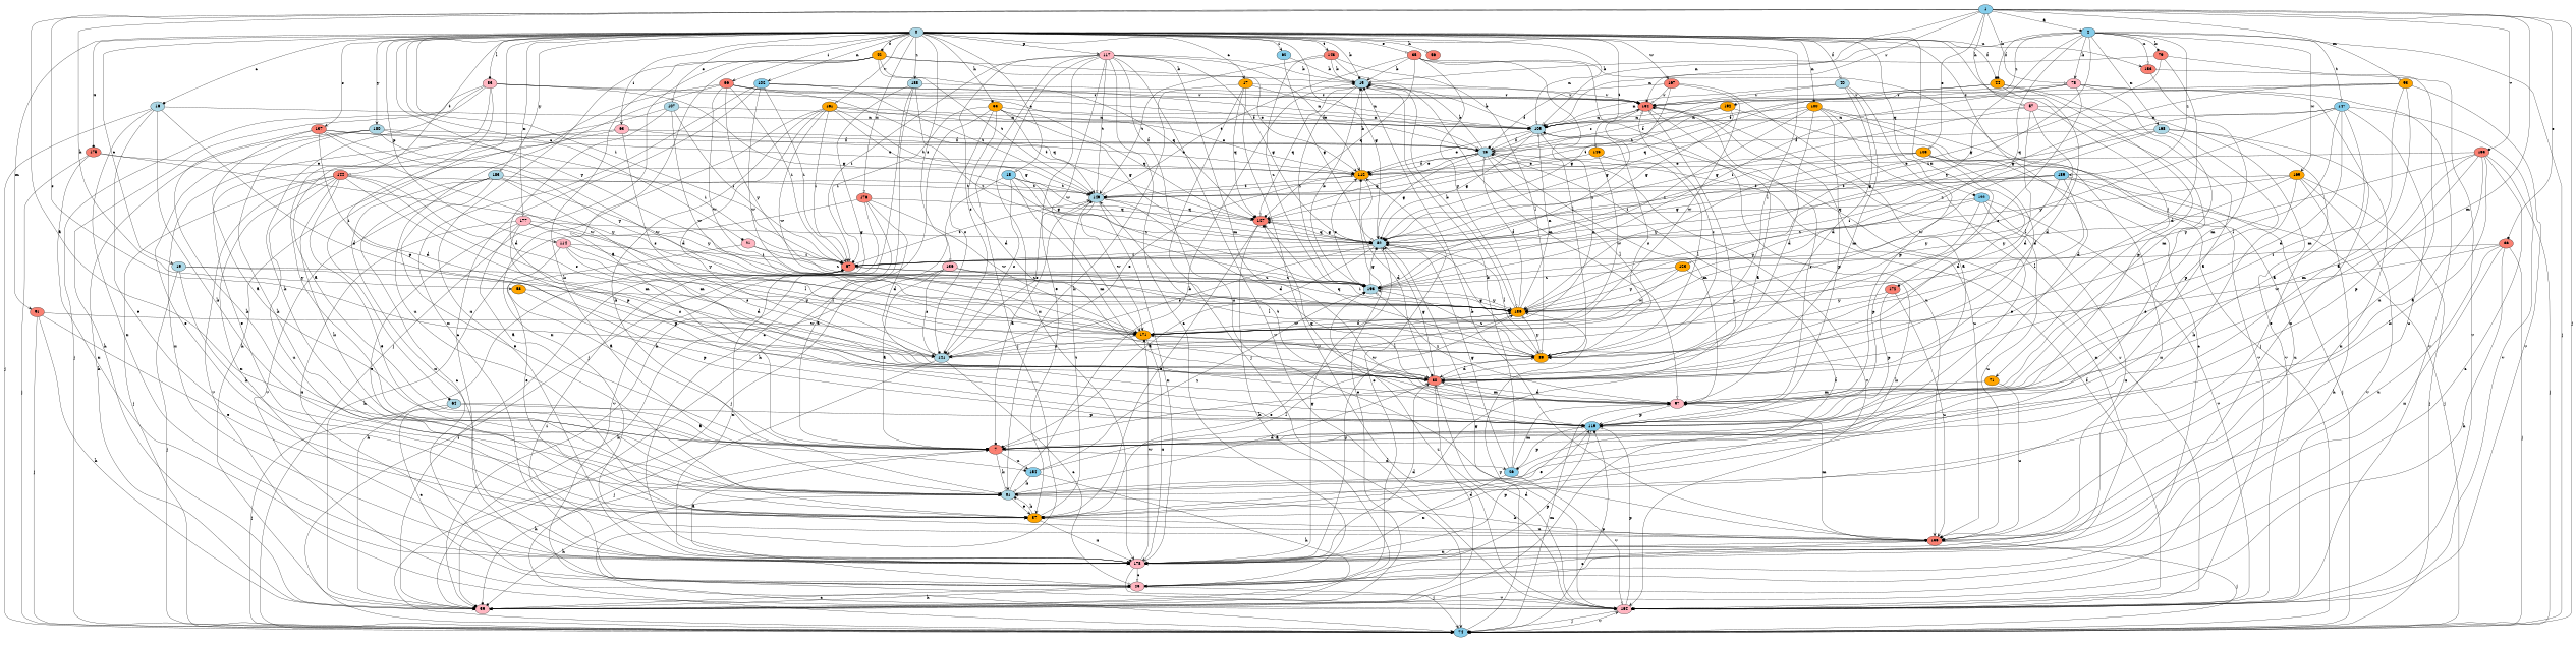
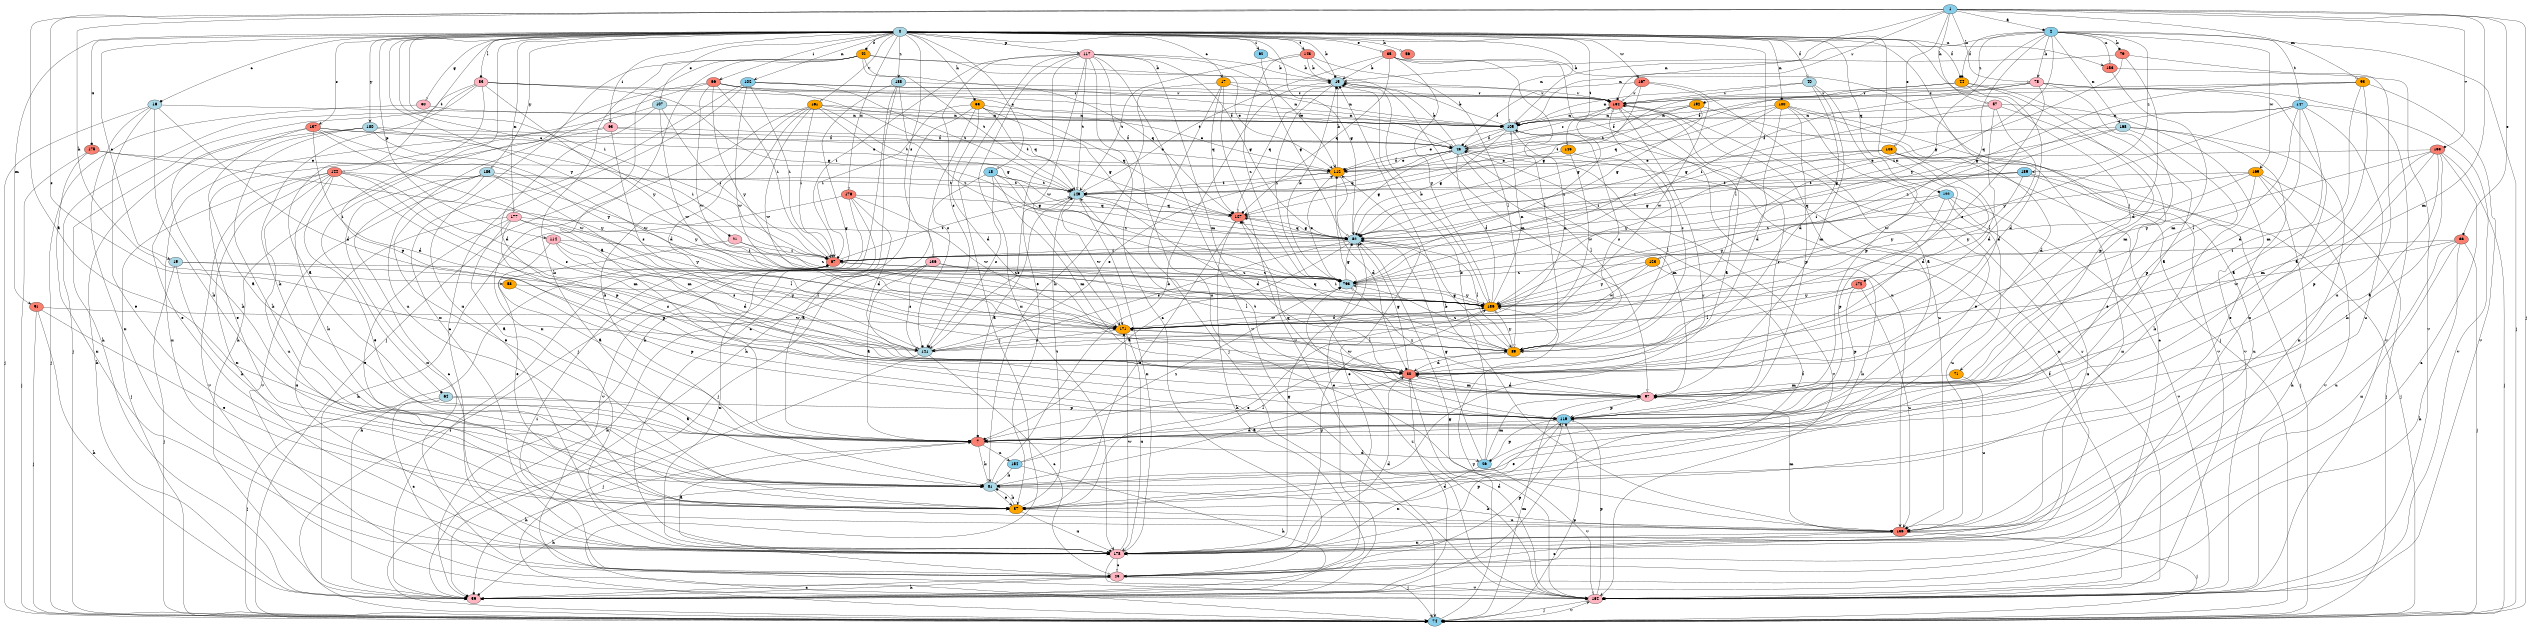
  strict digraph {
    node [fillcolor=salmon style=filled]
    edge [arrowhead=vee]
    0 [fillcolor=lightblue]
    15 [fillcolor=lightblue]
    16 [fillcolor=lightblue]
    17 [fillcolor=orange]
    18 [fillcolor=skyblue]
    19 [fillcolor=lightblue]
    21 [fillcolor=lightpink]
    26 [fillcolor=skyblue]
    35
    40 [fillcolor=lightblue]
    42 [fillcolor=orange]
    44 [fillcolor=orange]
+   50 [fillcolor=lightpink]
    52 [fillcolor=lightblue]
    53 [fillcolor=orange]
    56
    62 [fillcolor=skyblue]
    63 [fillcolor=lightpink]
    64 [fillcolor=lightblue]
    66
    67
    71 [fillcolor=orange]
    83 [fillcolor=lightpink]
    89 [fillcolor=orange]
    91
    100 [fillcolor=orange]
    102 [fillcolor=skyblue]
    105 [fillcolor=lightblue]
    107 [fillcolor=lightblue]
    114 [fillcolor=lightpink]
    117 [fillcolor=lightpink]
    122 [fillcolor=skyblue]
    136 [fillcolor=lightpink]
    137
    143
    144
    145 [fillcolor=orange]
    153
    161 [fillcolor=orange]
    167
    172
    175
    176
    177 [fillcolor=lightpink]
    180 [fillcolor=lightblue]
    183 [fillcolor=lightblue]
    186 [fillcolor=orange]
    188 [fillcolor=lightblue]
    134
-   193 [fillcolor=lightblue]
+   193 [fillcolor=lightblue label=793]
    127
    74 [fillcolor=skyblue]
    81 [fillcolor=lightblue]
    30
    37 [fillcolor=orange]
    178 [fillcolor=lightpink]
    164 [fillcolor=lightpink]
    97 [fillcolor=lightpink]
    141 [fillcolor=lightblue]
    149 [fillcolor=lightblue]
    119 [fillcolor=skyblue]
    156
    7
    112 [fillcolor=orange]
    59 [fillcolor=lightpink]
    45 [fillcolor=lightblue]
    23 [fillcolor=lightpink]
    171 [fillcolor=orange]
    1 [fillcolor=skyblue]
    2 [fillcolor=skyblue]
    36
    57 [fillcolor=lightpink]
    58 [fillcolor=orange]
    78 [fillcolor=lightpink]
    93 [fillcolor=orange]
    108 [fillcolor=orange]
    163
    79
    123 [fillcolor=orange]
    147 [fillcolor=skyblue]
    168 [fillcolor=lightblue]
    169 [fillcolor=orange]
    189 [fillcolor=skyblue]
    192 [fillcolor=orange]
    154 [fillcolor=skyblue]
    0 -> 15 [arrowhead=dot label=b]
    0 -> 16 [arrowhead=dot label=c]
    0 -> 17 [label=c]
    0 -> 18 [arrowhead=onormal label=c]
    0 -> 19 [label=c]
    0 -> 21 [arrowhead=dot label=c]
    0 -> 26 [arrowhead=dot label=d]
    0 -> 35 [arrowhead=onormal label=e]
    0 -> 40 [arrowhead=onormal label=f]
    0 -> 42 [arrowhead=dot label=f]
    0 -> 44 [arrowhead=dot label=f]
+   0 -> 50 [arrowhead=onormal label=g]
    0 -> 52 [label=g]
    0 -> 53 [arrowhead=dot label=h]
    0 -> 56 [arrowhead=onormal label=h]
    0 -> 62 [label=i]
    0 -> 63 [label=i]
    0 -> 64 [arrowhead=dot label=i]
    0 -> 66 [label=i]
    0 -> 67 [label=i]
    0 -> 71 [label=j]
    0 -> 83 [arrowhead=dot label=l]
    0 -> 89 [label=l]
    0 -> 91 [label=m]
    0 -> 100 [arrowhead=dot label=n]
    0 -> 102 [label=n]
    0 -> 105 [arrowhead=onormal label=n]
    0 -> 107 [arrowhead=onormal label=o]
    0 -> 114 [label=p]
    0 -> 117 [label=p]
    0 -> 122 [arrowhead=dot label=q]
    0 -> 136 [arrowhead=onormal label=s]
    0 -> 137 [label=s]
    0 -> 143 [label=t]
    0 -> 144 [arrowhead=onormal label=t]
    0 -> 145 [arrowhead=onormal label=t]
    0 -> 153 [label=u]
    0 -> 161 [arrowhead=onormal label=v]
    0 -> 167 [label=w]
    0 -> 172 [arrowhead=dot label=x]
    0 -> 175 [arrowhead=dot label=x]
    0 -> 176 [arrowhead=onormal label=x]
    0 -> 177 [arrowhead=onormal label=x]
    0 -> 180 [label=y]
    0 -> 183 [arrowhead=onormal label=y]
    0 -> 186 [arrowhead=dot label=y]
    0 -> 188 [label=z]
    15 -> 134 [arrowhead=dot label=r]
    15 -> 193 [arrowhead=dot label=z]
    15 -> 127 [arrowhead=onormal label=q]
    16 -> 105 [arrowhead=onormal label=n]
    16 -> 74 [label=j]
    16 -> 81 [label=k]
    16 -> 30 [label=d]
    16 -> 37 [label=e]
    16 -> 178 [label=x]
    17 -> 105 [arrowhead=dot label=n]
    17 -> 134 [arrowhead=onormal label=r]
    17 -> 127 [arrowhead=dot label=q]
    17 -> 74 [label=j]
    17 -> 81 [label=k]
    17 -> 164 [arrowhead=dot label=v]
    18 -> 52 [label=g]
    18 -> 193 [arrowhead=dot label=z]
    18 -> 74 [arrowhead=dot label=j]
    18 -> 97 [arrowhead=dot label=m]
    18 -> 141 [arrowhead=dot label=s]
    18 -> 149 [arrowhead=onormal label=t]
    19 -> 193 [arrowhead=dot label=z]
    19 -> 74 [label=j]
    19 -> 81 [arrowhead=onormal label=k]
    19 -> 141 [arrowhead=onormal label=s]
    21 -> 67 [arrowhead=dot label=i]
    21 -> 193 [arrowhead=dot label=z]
    21 -> 37 [arrowhead=dot label=e]
    26 -> 15 [arrowhead=dot label=b]
    26 -> 52 [label=g]
    26 -> 178 [label=x]
    26 -> 164 [arrowhead=onormal label=v]
    26 -> 97 [arrowhead=dot label=m]
    26 -> 119 [arrowhead=onormal label=p]
    35 -> 15 [label=b]
    35 -> 89 [arrowhead=onormal label=l]
    35 -> 186 [arrowhead=onormal label=y]
    35 -> 127 [arrowhead=dot label=q]
    35 -> 74 [arrowhead=onormal label=j]
    35 -> 149 [arrowhead=onormal label=t]
    35 -> 156 [label=u]
    40 -> 105 [arrowhead=dot label=n]
    40 -> 134 [arrowhead=dot label=r]
    40 -> 30 [arrowhead=onormal label=d]
    40 -> 97 [label=m]
    40 -> 119 [label=p]
    42 -> 15 [label=b]
    42 -> 127 [arrowhead=dot label=q]
    42 -> 74 [label=j]
    42 -> 81 [label=k]
    42 -> 178 [label=x]
    42 -> 149 [arrowhead=dot label=t]
    42 -> 7 [arrowhead=onormal label=a]
    42 -> 112 [label=o]
    44 -> 134 [label=r]
    44 -> 30 [arrowhead=dot label=d]
    44 -> 149 [label=t]
    44 -> 119 [arrowhead=onormal label=p]
    44 -> 7 [label=a]
+   50 -> 105 [arrowhead=onormal label=n]
+   50 -> 74 [label=j]
    52 -> 67 [label=i]
    52 -> 89 [label=l]
    52 -> 127 [arrowhead=dot label=q]
    52 -> 141 [arrowhead=onormal label=s]
    52 -> 7 [arrowhead=dot label=a]
    53 -> 52 [label=g]
    53 -> 67 [arrowhead=dot label=i]
    53 -> 105 [label=n]
    53 -> 127 [arrowhead=dot label=q]
    53 -> 30 [arrowhead=onormal label=d]
    53 -> 141 [arrowhead=dot label=s]
    53 -> 149 [label=t]
    53 -> 59 [arrowhead=dot label=h]
    62 -> 15 [arrowhead=onormal label=b]
    62 -> 52 [arrowhead=onormal label=g]
    63 -> 37 [label=e]
    63 -> 178 [arrowhead=onormal label=x]
    63 -> 141 [arrowhead=onormal label=s]
    63 -> 112 [arrowhead=dot label=o]
    63 -> 45 [label=f]
    64 -> 74 [arrowhead=dot label=j]
    64 -> 119 [arrowhead=onormal label=p]
    64 -> 7 [arrowhead=onormal label=a]
    64 -> 23 [arrowhead=dot label=c]
    66 -> 67 [arrowhead=onormal label=i]
    66 -> 186 [arrowhead=onormal label=y]
    66 -> 134 [label=r]
    66 -> 127 [arrowhead=dot label=q]
    66 -> 156 [arrowhead=dot label=u]
    66 -> 59 [arrowhead=dot label=h]
    66 -> 45 [arrowhead=onormal label=f]
    66 -> 171 [label=w]
    67 -> 193 [label=z]
    67 -> 178 [label=x]
    67 -> 149 [label=t]
    67 -> 59 [arrowhead=dot label=h]
    71 -> 97 [arrowhead=onormal label=m]
    71 -> 156 [label=u]
    83 -> 52 [label=g]
-   83 -> 154 [arrowhead=dot label=y]
+   83 -> 186 [arrowhead=dot label=y]
    83 -> 134 [arrowhead=dot label=r]
    83 -> 74 [label=j]
    83 -> 81 [arrowhead=onormal label=k]
    83 -> 119 [label=p]
    83 -> 59 [label=h]
    83 -> 45 [label=f]
    89 -> 52 [arrowhead=dot label=g]
    89 -> 186 [arrowhead=onormal label=y]
    89 -> 134 [arrowhead=onormal label=r]
    89 -> 193 [label=z]
    89 -> 127 [label=q]
    89 -> 30 [label=d]
    91 -> 74 [label=j]
    91 -> 37 [arrowhead=dot label=e]
    91 -> 59 [arrowhead=dot label=h]
    91 -> 171 [label=w]
    100 -> 52 [arrowhead=dot label=g]
    100 -> 105 [arrowhead=dot label=n]
    100 -> 193 [label=z]
    100 -> 30 [arrowhead=onormal label=d]
    100 -> 37 [label=e]
    100 -> 164 [arrowhead=onormal label=v]
    100 -> 119 [label=p]
    100 -> 23 [arrowhead=onormal label=c]
    102 -> 67 [label=i]
    102 -> 105 [arrowhead=dot label=n]
    102 -> 134 [label=r]
    102 -> 178 [label=x]
    102 -> 149 [label=t]
    102 -> 23 [arrowhead=dot label=c]
    102 -> 171 [arrowhead=dot label=w]
    105 -> 15 [arrowhead=dot label=b]
    105 -> 52 [arrowhead=dot label=g]
    105 -> 141 [label=s]
    105 -> 112 [arrowhead=dot label=o]
    105 -> 45 [label=f]
    107 -> 67 [label=i]
    107 -> 105 [arrowhead=onormal label=n]
    107 -> 30 [label=d]
    107 -> 7 [arrowhead=dot label=a]
    107 -> 171 [label=w]
    114 -> 67 [arrowhead=onormal label=i]
    114 -> 89 [arrowhead=dot label=l]
    114 -> 30 [label=d]
    114 -> 141 [label=s]
    114 -> 7 [arrowhead=onormal label=a]
    117 -> 15 [arrowhead=onormal label=b]
    117 -> 52 [arrowhead=dot label=g]
    117 -> 67 [label=i]
    117 -> 74 [label=j]
    117 -> 37 [label=e]
    117 -> 178 [label=x]
    117 -> 164 [arrowhead=onormal label=v]
    117 -> 97 [arrowhead=onormal label=m]
    117 -> 141 [label=s]
    117 -> 149 [arrowhead=onormal label=t]
    117 -> 156 [arrowhead=dot label=u]
    117 -> 112 [label=o]
    117 -> 23 [arrowhead=onormal label=c]
    117 -> 171 [label=w]
    122 -> 186 [arrowhead=onormal label=y]
    122 -> 127 [label=q]
    122 -> 178 [label=x]
    122 -> 164 [arrowhead=dot label=v]
    122 -> 119 [arrowhead=onormal label=p]
    122 -> 156 [label=u]
    136 -> 89 [label=l]
    136 -> 193 [arrowhead=dot label=z]
    136 -> 141 [arrowhead=onormal label=s]
    136 -> 7 [arrowhead=onormal label=a]
    136 -> 59 [arrowhead=onormal label=h]
    137 -> 186 [arrowhead=onormal label=y]
    137 -> 81 [arrowhead=dot label=k]
    137 -> 30 [arrowhead=dot label=d]
    137 -> 7 [arrowhead=dot label=a]
    137 -> 112 [arrowhead=onormal label=o]
    137 -> 45 [arrowhead=dot label=f]
    137 -> 171 [arrowhead=dot label=w]
    143 -> 15 [arrowhead=dot label=b]
    143 -> 89 [arrowhead=onormal label=l]
    143 -> 193 [label=z]
    143 -> 97 [arrowhead=onormal label=m]
    143 -> 149 [label=t]
    144 -> 74 [label=j]
    144 -> 81 [arrowhead=dot label=k]
    144 -> 37 [arrowhead=dot label=e]
    144 -> 178 [arrowhead=onormal label=x]
    144 -> 164 [label=v]
    144 -> 97 [label=m]
    144 -> 141 [label=s]
    144 -> 149 [arrowhead=onormal label=t]
    144 -> 119 [arrowhead=onormal label=p]
    144 -> 156 [arrowhead=dot label=u]
    145 -> 89 [label=l]
    145 -> 112 [arrowhead=dot label=o]
    145 -> 171 [label=w]
    153 -> 164 [arrowhead=dot label=v]
    153 -> 97 [arrowhead=onormal label=m]
    161 -> 52 [arrowhead=dot label=g]
    161 -> 67 [label=i]
    161 -> 105 [arrowhead=onormal label=n]
    161 -> 81 [arrowhead=dot label=k]
    161 -> 30 [arrowhead=onormal label=d]
    161 -> 178 [label=x]
    161 -> 149 [label=t]
    161 -> 112 [label=o]
    161 -> 171 [arrowhead=dot label=w]
    167 -> 52 [arrowhead=dot label=g]
    167 -> 134 [arrowhead=onormal label=r]
    167 -> 7 [arrowhead=onormal label=a]
    167 -> 45 [arrowhead=dot label=f]
    167 -> 171 [arrowhead=onormal label=w]
-   189 -> 89 [label=l]
+   172 -> 89 [label=l]
    172 -> 186 [label=y]
    172 -> 119 [arrowhead=onormal label=p]
    172 -> 156 [label=u]
    175 -> 186 [arrowhead=dot label=y]
    175 -> 74 [arrowhead=onormal label=j]
    175 -> 178 [arrowhead=dot label=x]
    175 -> 112 [label=o]
    176 -> 127 [arrowhead=onormal label=q]
    176 -> 30 [label=d]
    176 -> 164 [arrowhead=onormal label=v]
    176 -> 7 [arrowhead=dot label=a]
    176 -> 59 [arrowhead=dot label=h]
    176 -> 171 [label=w]
    177 -> 52 [arrowhead=dot label=g]
    177 -> 89 [label=l]
    177 -> 186 [arrowhead=onormal label=y]
    177 -> 37 [label=e]
    177 -> 178 [arrowhead=dot label=x]
    177 -> 119 [arrowhead=onormal label=p]
    177 -> 7 [arrowhead=onormal label=a]
    180 -> 67 [arrowhead=onormal label=i]
    180 -> 81 [label=k]
    180 -> 37 [arrowhead=dot label=e]
    180 -> 59 [label=h]
    180 -> 45 [label=f]
    180 -> 171 [arrowhead=onormal label=w]
    183 -> 186 [arrowhead=onormal label=y]
    183 -> 37 [label=e]
    183 -> 178 [arrowhead=onormal label=x]
    183 -> 164 [arrowhead=onormal label=v]
    183 -> 97 [label=m]
    183 -> 149 [arrowhead=onormal label=t]
    183 -> 23 [arrowhead=dot label=c]
    186 -> 15 [arrowhead=dot label=b]
    186 -> 67 [arrowhead=onormal label=i]
    186 -> 105 [arrowhead=onormal label=n]
    186 -> 37 [arrowhead=dot label=e]
    186 -> 45 [arrowhead=onormal label=f]
    186 -> 171 [arrowhead=onormal label=w]
    188 -> 134 [label=r]
    188 -> 193 [arrowhead=dot label=z]
    188 -> 74 [label=j]
    188 -> 59 [arrowhead=dot label=h]
    188 -> 23 [arrowhead=onormal label=c]
    134 -> 105 [arrowhead=dot label=n]
    134 -> 193 [arrowhead=onormal label=z]
    134 -> 156 [arrowhead=dot label=u]
    134 -> 7 [arrowhead=onormal label=a]
    193 -> 15 [arrowhead=dot label=b]
    193 -> 52 [arrowhead=dot label=g]
    193 -> 186 [label=y]
    193 -> 112 [label=o]
    127 -> 52 [label=g]
    127 -> 37 [arrowhead=dot label=e]
    127 -> 59 [arrowhead=onormal label=h]
    74 -> 186 [label=y]
    74 -> 164 [label=v]
    74 -> 97 [arrowhead=onormal label=m]
    74 -> 119 [arrowhead=dot label=p]
    81 -> 15 [arrowhead=dot label=b]
    81 -> 134 [arrowhead=onormal label=r]
    81 -> 30 [arrowhead=onormal label=d]
    81 -> 37 [label=e]
    81 -> 59 [arrowhead=dot label=h]
    30 -> 52 [label=g]
    30 -> 97 [label=m]
    30 -> 171 [label=w]
    37 -> 81 [arrowhead=dot label=k]
    37 -> 178 [arrowhead=dot label=x]
    37 -> 149 [arrowhead=dot label=t]
    37 -> 156 [arrowhead=dot label=u]
    178 -> 52 [arrowhead=onormal label=g]
    178 -> 186 [label=y]
    178 -> 74 [label=j]
    178 -> 30 [label=d]
    178 -> 119 [label=p]
    178 -> 7 [label=a]
    178 -> 23 [arrowhead=onormal label=c]
    178 -> 171 [arrowhead=dot label=w]
    164 -> 52 [label=g]
    164 -> 134 [arrowhead=dot label=r]
    164 -> 193 [arrowhead=dot label=z]
    164 -> 74 [arrowhead=dot label=j]
    164 -> 30 [arrowhead=onormal label=d]
    164 -> 119 [arrowhead=onormal label=p]
    164 -> 45 [label=f]
    97 -> 193 [arrowhead=onormal label=z]
    97 -> 30 [label=d]
    97 -> 119 [label=p]
    141 -> 74 [arrowhead=onormal label=j]
    141 -> 112 [arrowhead=onormal label=o]
    141 -> 23 [arrowhead=onormal label=c]
    149 -> 127 [label=q]
    149 -> 30 [label=d]
    149 -> 178 [arrowhead=onormal label=x]
    149 -> 141 [label=s]
    149 -> 7 [arrowhead=dot label=a]
    149 -> 171 [label=w]
    119 -> 134 [arrowhead=onormal label=r]
    119 -> 127 [arrowhead=dot label=q]
    119 -> 37 [arrowhead=dot label=e]
    119 -> 149 [label=t]
    119 -> 7 [arrowhead=dot label=a]
    156 -> 15 [arrowhead=dot label=b]
    156 -> 74 [label=j]
    156 -> 81 [arrowhead=onormal label=k]
    156 -> 178 [label=x]
    156 -> 97 [arrowhead=dot label=m]
    156 -> 23 [arrowhead=dot label=c]
    7 -> 26 [label=d]
    7 -> 81 [arrowhead=onormal label=k]
    7 -> 59 [arrowhead=dot label=h]
    7 -> 154 [label=u]
    112 -> 15 [label=b]
    112 -> 30 [arrowhead=dot label=d]
    112 -> 149 [arrowhead=onormal label=t]
    112 -> 45 [arrowhead=onormal label=f]
    59 -> 67 [arrowhead=dot label=i]
    59 -> 30 [arrowhead=onormal label=d]
    59 -> 112 [arrowhead=dot label=o]
    59 -> 45 [arrowhead=dot label=f]
    59 -> 23 [arrowhead=onormal label=c]
    45 -> 15 [arrowhead=onormal label=b]
    45 -> 52 [arrowhead=onormal label=g]
    45 -> 89 [label=l]
    45 -> 134 [label=r]
    45 -> 127 [label=q]
    45 -> 164 [label=v]
    45 -> 97 [label=m]
    45 -> 112 [label=o]
    23 -> 67 [arrowhead=dot label=i]
    23 -> 105 [arrowhead=dot label=n]
    23 -> 164 [label=v]
    23 -> 119 [arrowhead=onormal label=p]
    23 -> 112 [label=o]
    23 -> 59 [label=h]
    171 -> 89 [arrowhead=dot label=l]
    171 -> 105 [arrowhead=onormal label=n]
    171 -> 186 [arrowhead=dot label=f]
    171 -> 178 [label=x]
    171 -> 141 [label=s]
    1 -> 105 [arrowhead=onormal label=n]
    1 -> 134 [arrowhead=dot label=r]
    1 -> 74 [arrowhead=dot label=j]
    1 -> 97 [arrowhead=dot label=m]
    1 -> 141 [label=s]
    1 -> 7 [arrowhead=dot label=a]
    1 -> 2 [arrowhead=dot label=a]
    1 -> 36 [arrowhead=dot label=e]
    1 -> 57 [arrowhead=onormal label=h]
    1 -> 58 [label=h]
    1 -> 78 [arrowhead=onormal label=k]
    1 -> 93 [arrowhead=onormal label=m]
    1 -> 108 [arrowhead=onormal label=o]
    1 -> 163 [arrowhead=dot label=v]
    2 -> 44 [arrowhead=dot label=f]
    2 -> 105 [arrowhead=onormal label=n]
    2 -> 153 [arrowhead=onormal label=u]
    2 -> 186 [label=y]
    2 -> 193 [arrowhead=dot label=z]
    2 -> 74 [arrowhead=dot label=j]
    2 -> 78 [label=k]
    2 -> 79 [arrowhead=dot label=k]
    2 -> 123 [arrowhead=onormal label=q]
    2 -> 147 [arrowhead=onormal label=t]
    2 -> 168 [label=x]
    2 -> 169 [label=w]
    2 -> 189 [label=z]
    2 -> 192 [arrowhead=dot label=z]
    36 -> 67 [label=i]
    36 -> 74 [arrowhead=onormal label=j]
    36 -> 178 [label=x]
    36 -> 156 [arrowhead=dot label=u]
    36 -> 59 [label=h]
    36 -> 171 [arrowhead=onormal label=w]
    57 -> 52 [label=g]
    57 -> 89 [label=l]
    57 -> 105 [arrowhead=onormal label=n]
    57 -> 30 [arrowhead=dot label=d]
    57 -> 37 [label=e]
    57 -> 164 [arrowhead=dot label=v]
    58 -> 186 [label=y]
    58 -> 119 [arrowhead=dot label=p]
    78 -> 67 [arrowhead=dot label=i]
    78 -> 134 [label=r]
    78 -> 127 [arrowhead=dot label=q]
    78 -> 178 [arrowhead=onormal label=x]
    78 -> 164 [arrowhead=onormal label=v]
    78 -> 97 [arrowhead=onormal label=m]
    78 -> 141 [arrowhead=onormal label=s]
    93 -> 52 [label=g]
    93 -> 134 [arrowhead=onormal label=r]
    93 -> 164 [label=v]
    93 -> 97 [arrowhead=dot label=m]
    93 -> 7 [arrowhead=dot label=a]
    93 -> 45 [arrowhead=onormal label=f]
    108 -> 67 [arrowhead=onormal label=i]
    108 -> 186 [label=y]
    108 -> 74 [arrowhead=dot label=j]
    108 -> 30 [label=d]
    108 -> 178 [arrowhead=dot label=x]
    108 -> 112 [label=o]
    163 -> 186 [arrowhead=onormal label=y]
    163 -> 74 [label=j]
    163 -> 81 [label=k]
    163 -> 97 [arrowhead=onormal label=m]
    163 -> 119 [arrowhead=dot label=p]
    163 -> 7 [arrowhead=onormal label=a]
    163 -> 112 [arrowhead=onormal label=o]
    163 -> 23 [label=c]
    79 -> 15 [label=b]
    79 -> 52 [arrowhead=dot label=g]
    79 -> 30 [label=d]
    79 -> 156 [label=u]
    123 -> 186 [arrowhead=onormal label=y]
    123 -> 193 [label=z]
    123 -> 81 [arrowhead=dot label=k]
    123 -> 171 [arrowhead=onormal label=w]
    147 -> 89 [arrowhead=onormal label=l]
    147 -> 105 [label=n]
    147 -> 186 [label=y]
    147 -> 193 [arrowhead=onormal label=z]
    147 -> 30 [arrowhead=onormal label=d]
    147 -> 164 [arrowhead=dot label=v]
    147 -> 156 [label=u]
    147 -> 7 [label=a]
    168 -> 52 [arrowhead=dot label=g]
    168 -> 37 [label=e]
    168 -> 178 [arrowhead=dot label=x]
    168 -> 119 [label=p]
    168 -> 45 [label=f]
    168 -> 171 [arrowhead=onormal label=w]
    169 -> 186 [arrowhead=onormal label=y]
    169 -> 193 [arrowhead=dot label=z]
    169 -> 74 [arrowhead=onormal label=j]
    169 -> 81 [arrowhead=onormal label=k]
    169 -> 164 [arrowhead=dot label=v]
    169 -> 149 [label=t]
    169 -> 59 [arrowhead=onormal label=h]
    189 -> 52 [label=g]
    189 -> 67 [arrowhead=dot label=i]
    189 -> 186 [arrowhead=dot label=y]
    189 -> 74 [arrowhead=dot label=j]
    189 -> 149 [arrowhead=dot label=t]
    189 -> 156 [arrowhead=dot label=u]
    192 -> 52 [arrowhead=onormal label=g]
    192 -> 105 [arrowhead=onormal label=n]
    192 -> 30 [arrowhead=onormal label=d]
    192 -> 149 [arrowhead=dot label=t]
    192 -> 45 [arrowhead=onormal label=f]
    154 -> 89 [arrowhead=onormal label=l]
    154 -> 193 [label=z]
    154 -> 81 [arrowhead=onormal label=k]
    154 -> 59 [arrowhead=dot label=h]
  }
